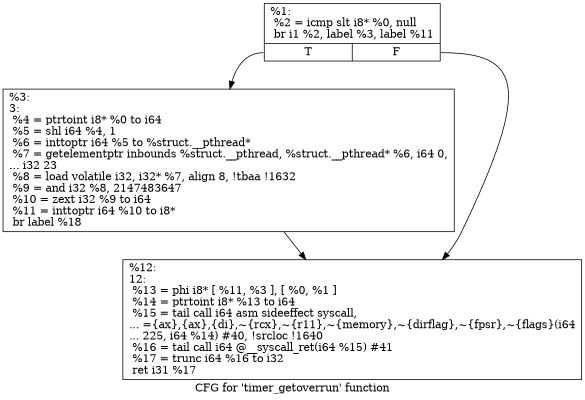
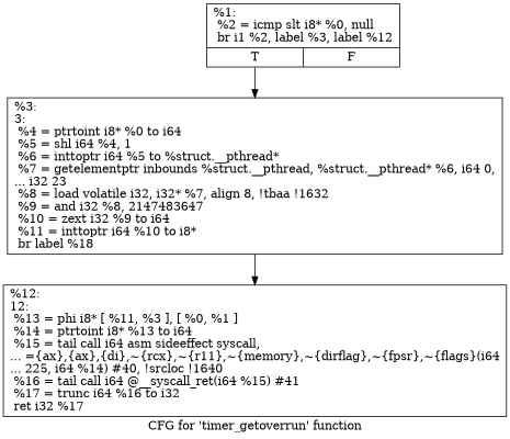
  digraph {
    label="CFG for 'timer_getoverrun' function"
    node [shape=record]
-   n1 [label="{%1:\l  %2 = icmp slt i8* %0, null\l  br i1 %2, label %3, label %11\l|{<s0>T|<s1>F}}"]
+   n1 [label="{%1:\l  %2 = icmp slt i8* %0, null\l  br i1 %2, label %3, label %12\l|{<s0>T|<s1>F}}"]
    n2 [label="{%3:\l3:                                                \l  %4 = ptrtoint i8* %0 to i64\l  %5 = shl i64 %4, 1\l  %6 = inttoptr i64 %5 to %struct.__pthread*\l  %7 = getelementptr inbounds %struct.__pthread, %struct.__pthread* %6, i64 0,\l... i32 23\l  %8 = load volatile i32, i32* %7, align 8, !tbaa !1632\l  %9 = and i32 %8, 2147483647\l  %10 = zext i32 %9 to i64\l  %11 = inttoptr i64 %10 to i8*\l  br label %18\l}"]
-   n3 [label="{%12:\l12:                                               \l  %13 = phi i8* [ %11, %3 ], [ %0, %1 ]\l  %14 = ptrtoint i8* %13 to i64\l  %15 = tail call i64 asm sideeffect syscall,\l... =\{ax\},\{ax\},\{di\},~\{rcx\},~\{r11\},~\{memory\},~\{dirflag\},~\{fpsr\},~\{flags\}(i64\l... 225, i64 %14) #40, !srcloc !1640\l  %16 = tail call i64 @__syscall_ret(i64 %15) #41\l  %17 = trunc i64 %16 to i32\l  ret i31 %17\l}"]
+   n3 [label="{%12:\l12:                                               \l  %13 = phi i8* [ %11, %3 ], [ %0, %1 ]\l  %14 = ptrtoint i8* %13 to i64\l  %15 = tail call i64 asm sideeffect syscall,\l... =\{ax\},\{ax\},\{di\},~\{rcx\},~\{r11\},~\{memory\},~\{dirflag\},~\{fpsr\},~\{flags\}(i64\l... 225, i64 %14) #40, !srcloc !1640\l  %16 = tail call i64 @__syscall_ret(i64 %15) #41\l  %17 = trunc i64 %16 to i32\l  ret i32 %17\l}"]
    n1 -> n2 [tailport=s0]
-   n1 -> n3 [tailport=s1]
    n2 -> n3
  }
